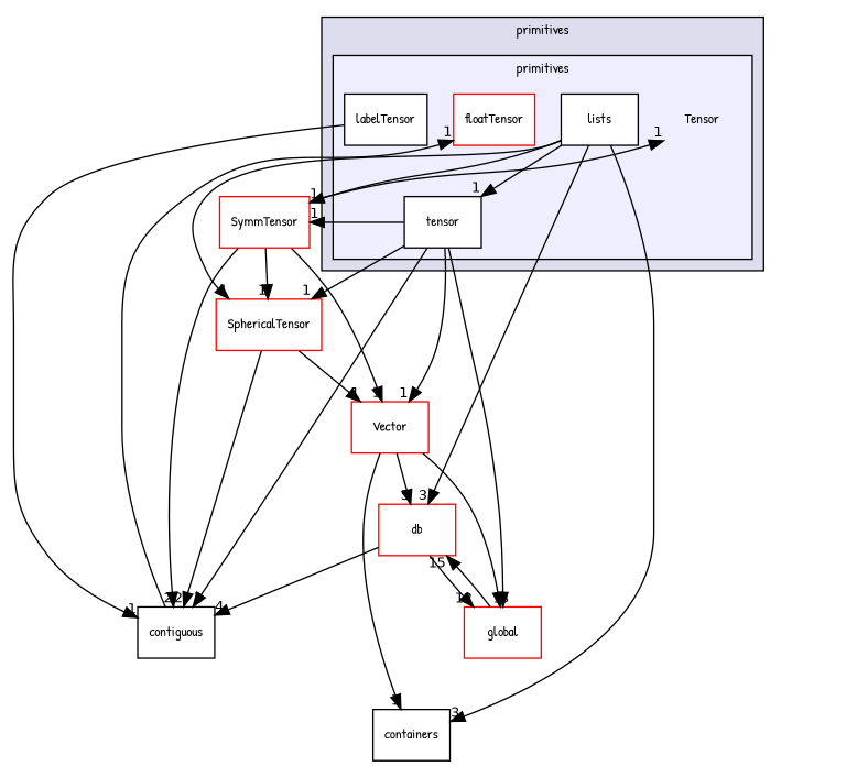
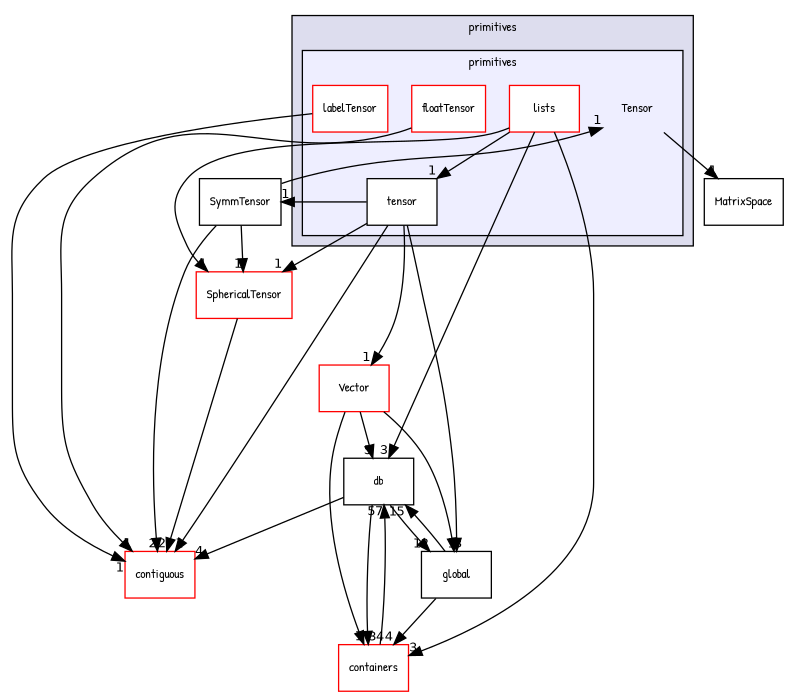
  digraph {
    compound=true
    fontname="Patrick Hand"
    node [fontname="Patrick Hand" fontsize=10 shape=box color=red]
    edge [fontname="Patrick Hand" headlabel=1 labeldistance=1.5 labelfontname=Helvetica labelfontsize=10]
    n1 [label=Tensor shape=plaintext color=""]
    n2 [fillcolor=white label=floatTensor style=filled]
-   n3 [color=black fillcolor=white label=labelTensor style=filled]
-   n4 [color=black fillcolor=white label=lists style=filled]
+   n3 [fillcolor=white label=labelTensor style=filled]
+   n4 [fillcolor=white label=lists style=filled]
    n5 [color=black fillcolor=white label=tensor style=filled]
-   n7 [label=contiguous color=""]
-   n8 [color=black label=containers]
-   n9 [label=db]
+   n6 [label=MatrixSpace color=""]
+   n7 [label=contiguous]
+   n8 [label=containers]
+   n9 [color=black label=db]
    n10 [label=SphericalTensor]
-   n11 [label=SymmTensor]
+   n11 [color=black label=SymmTensor]
    n12 [label=Vector]
-   n13 [label=global]
+   n13 [color=black label=global]
    subgraph cluster_1 {
      bgcolor="#ddddee"
      fontsize=10
      label=primitives
      pencolor=black
      subgraph cluster_2 {
        bgcolor="#eeeeff"
        fontsize=10
        label=primitives
        pencolor=black
        n1
        n2
        n3
        n4
        n5
      }
    }
-   n7 -> n2
+   n1 -> n6
+   n2 -> n7
    n3 -> n7
    n4 -> n5
    n4 -> n8 [headlabel=3]
    n4 -> n9 [headlabel=3]
    n4 -> n10
-   n4 -> n11
    n5 -> n7
    n5 -> n10
    n5 -> n11
    n5 -> n12
    n5 -> n13
+   n8 -> n9 [headlabel=57]
    n9 -> n7 [headlabel=4]
+   n9 -> n8 [headlabel=34]
    n9 -> n13 [headlabel=12]
    n10 -> n7 [headlabel=2]
-   n10 -> n12
    n11 -> n1
    n11 -> n7 [headlabel=2]
    n11 -> n10
-   n11 -> n12
    n12 -> n8
    n12 -> n9 [headlabel=5]
    n12 -> n13 [headlabel=3]
+   n13 -> n8 [headlabel=4]
    n13 -> n9 [headlabel=15]
  }
